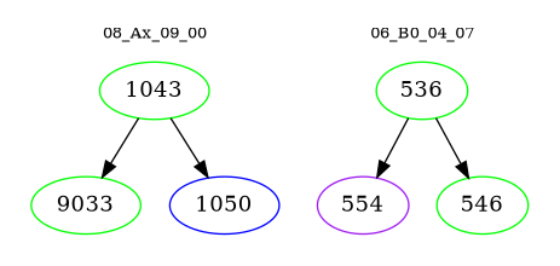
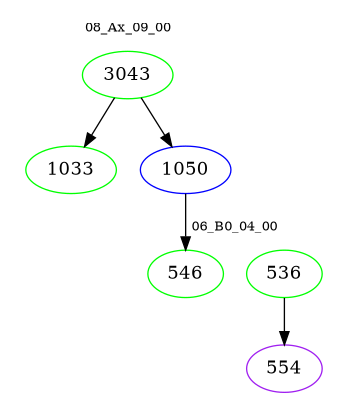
  digraph {
    node [color=green]
    edge [color=black]
-   n1 [label=1043]
-   n2 [label=9033]
+   n1 [label=3043]
+   n2 [label=1033]
    n3 [color=blue label=1050]
    n4 [label=536]
    n5 [color=purple label=554]
    n6 [label=546]
    subgraph cluster_1 {
      color=white
      fontsize=10
      label="08_Ax_09_00"
      n1
      n2
      n3
    }
    subgraph cluster_2 {
      color=white
      fontsize=10
-     label="06_B0_04_07"
+     label="06_B0_04_00"
      n4
      n5
      n6
    }
    n1 -> n2
    n1 -> n3
    n4 -> n5
-   n4 -> n6
+   n3 -> n6
  }
